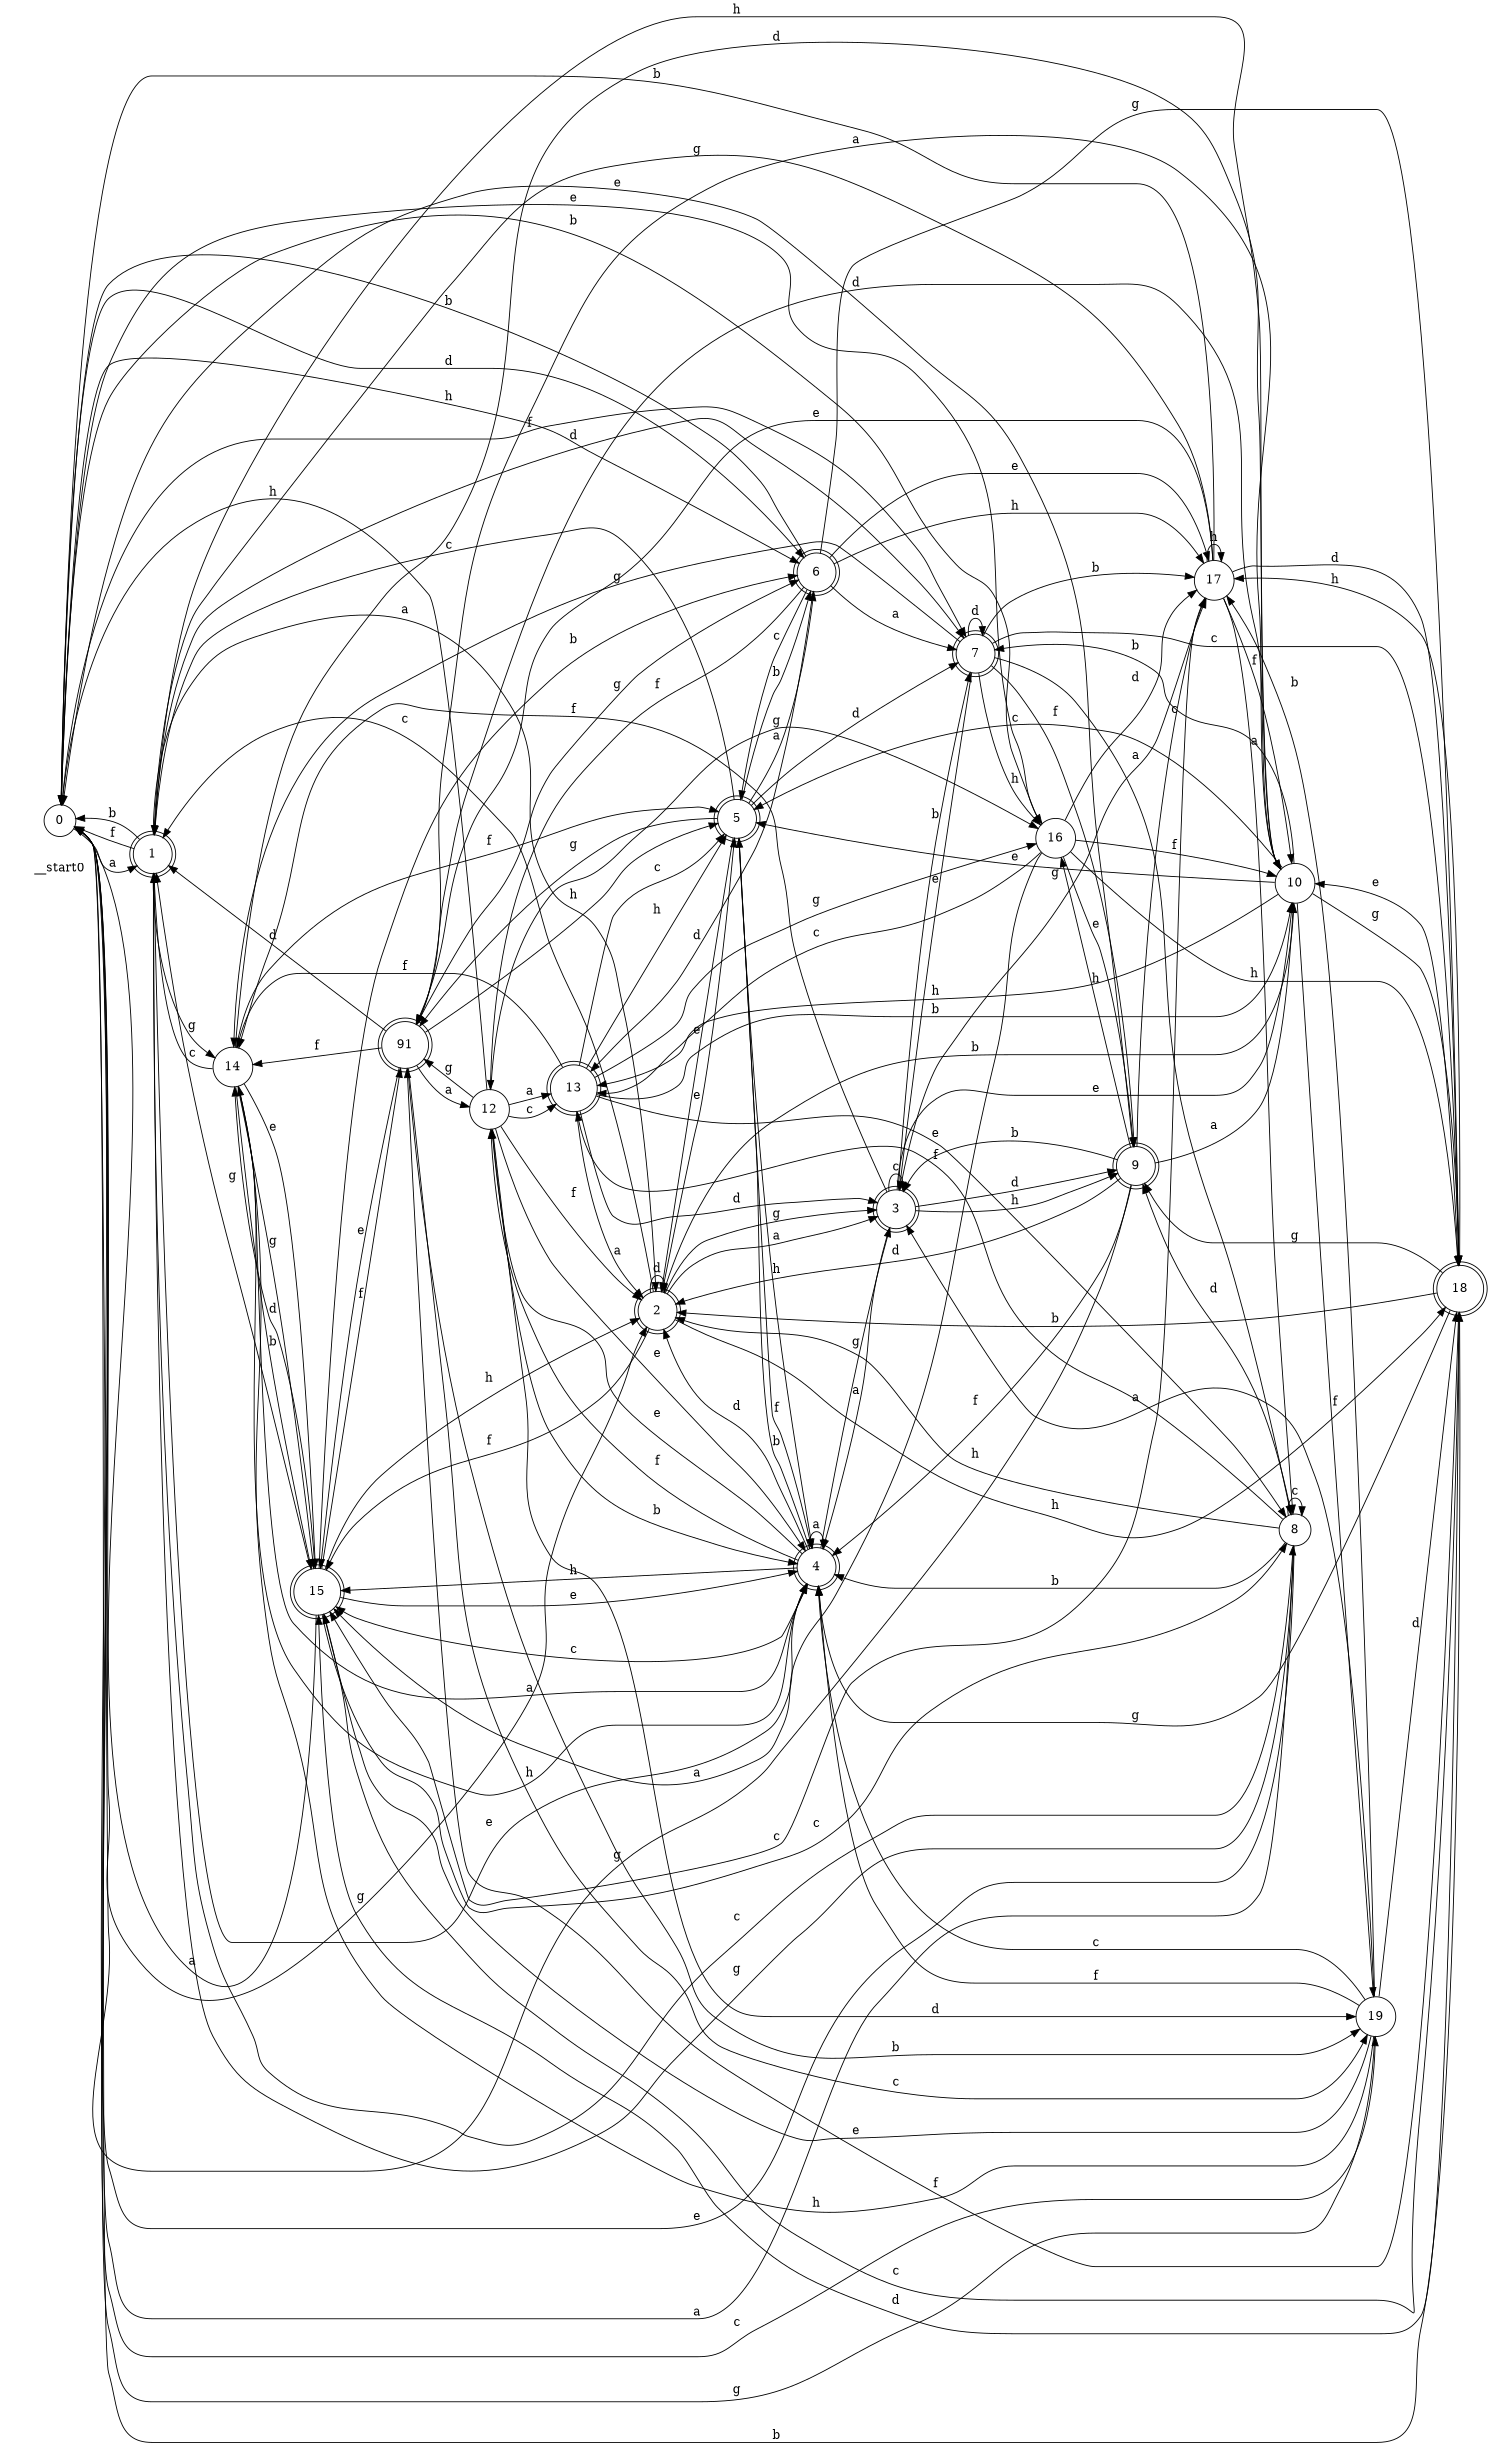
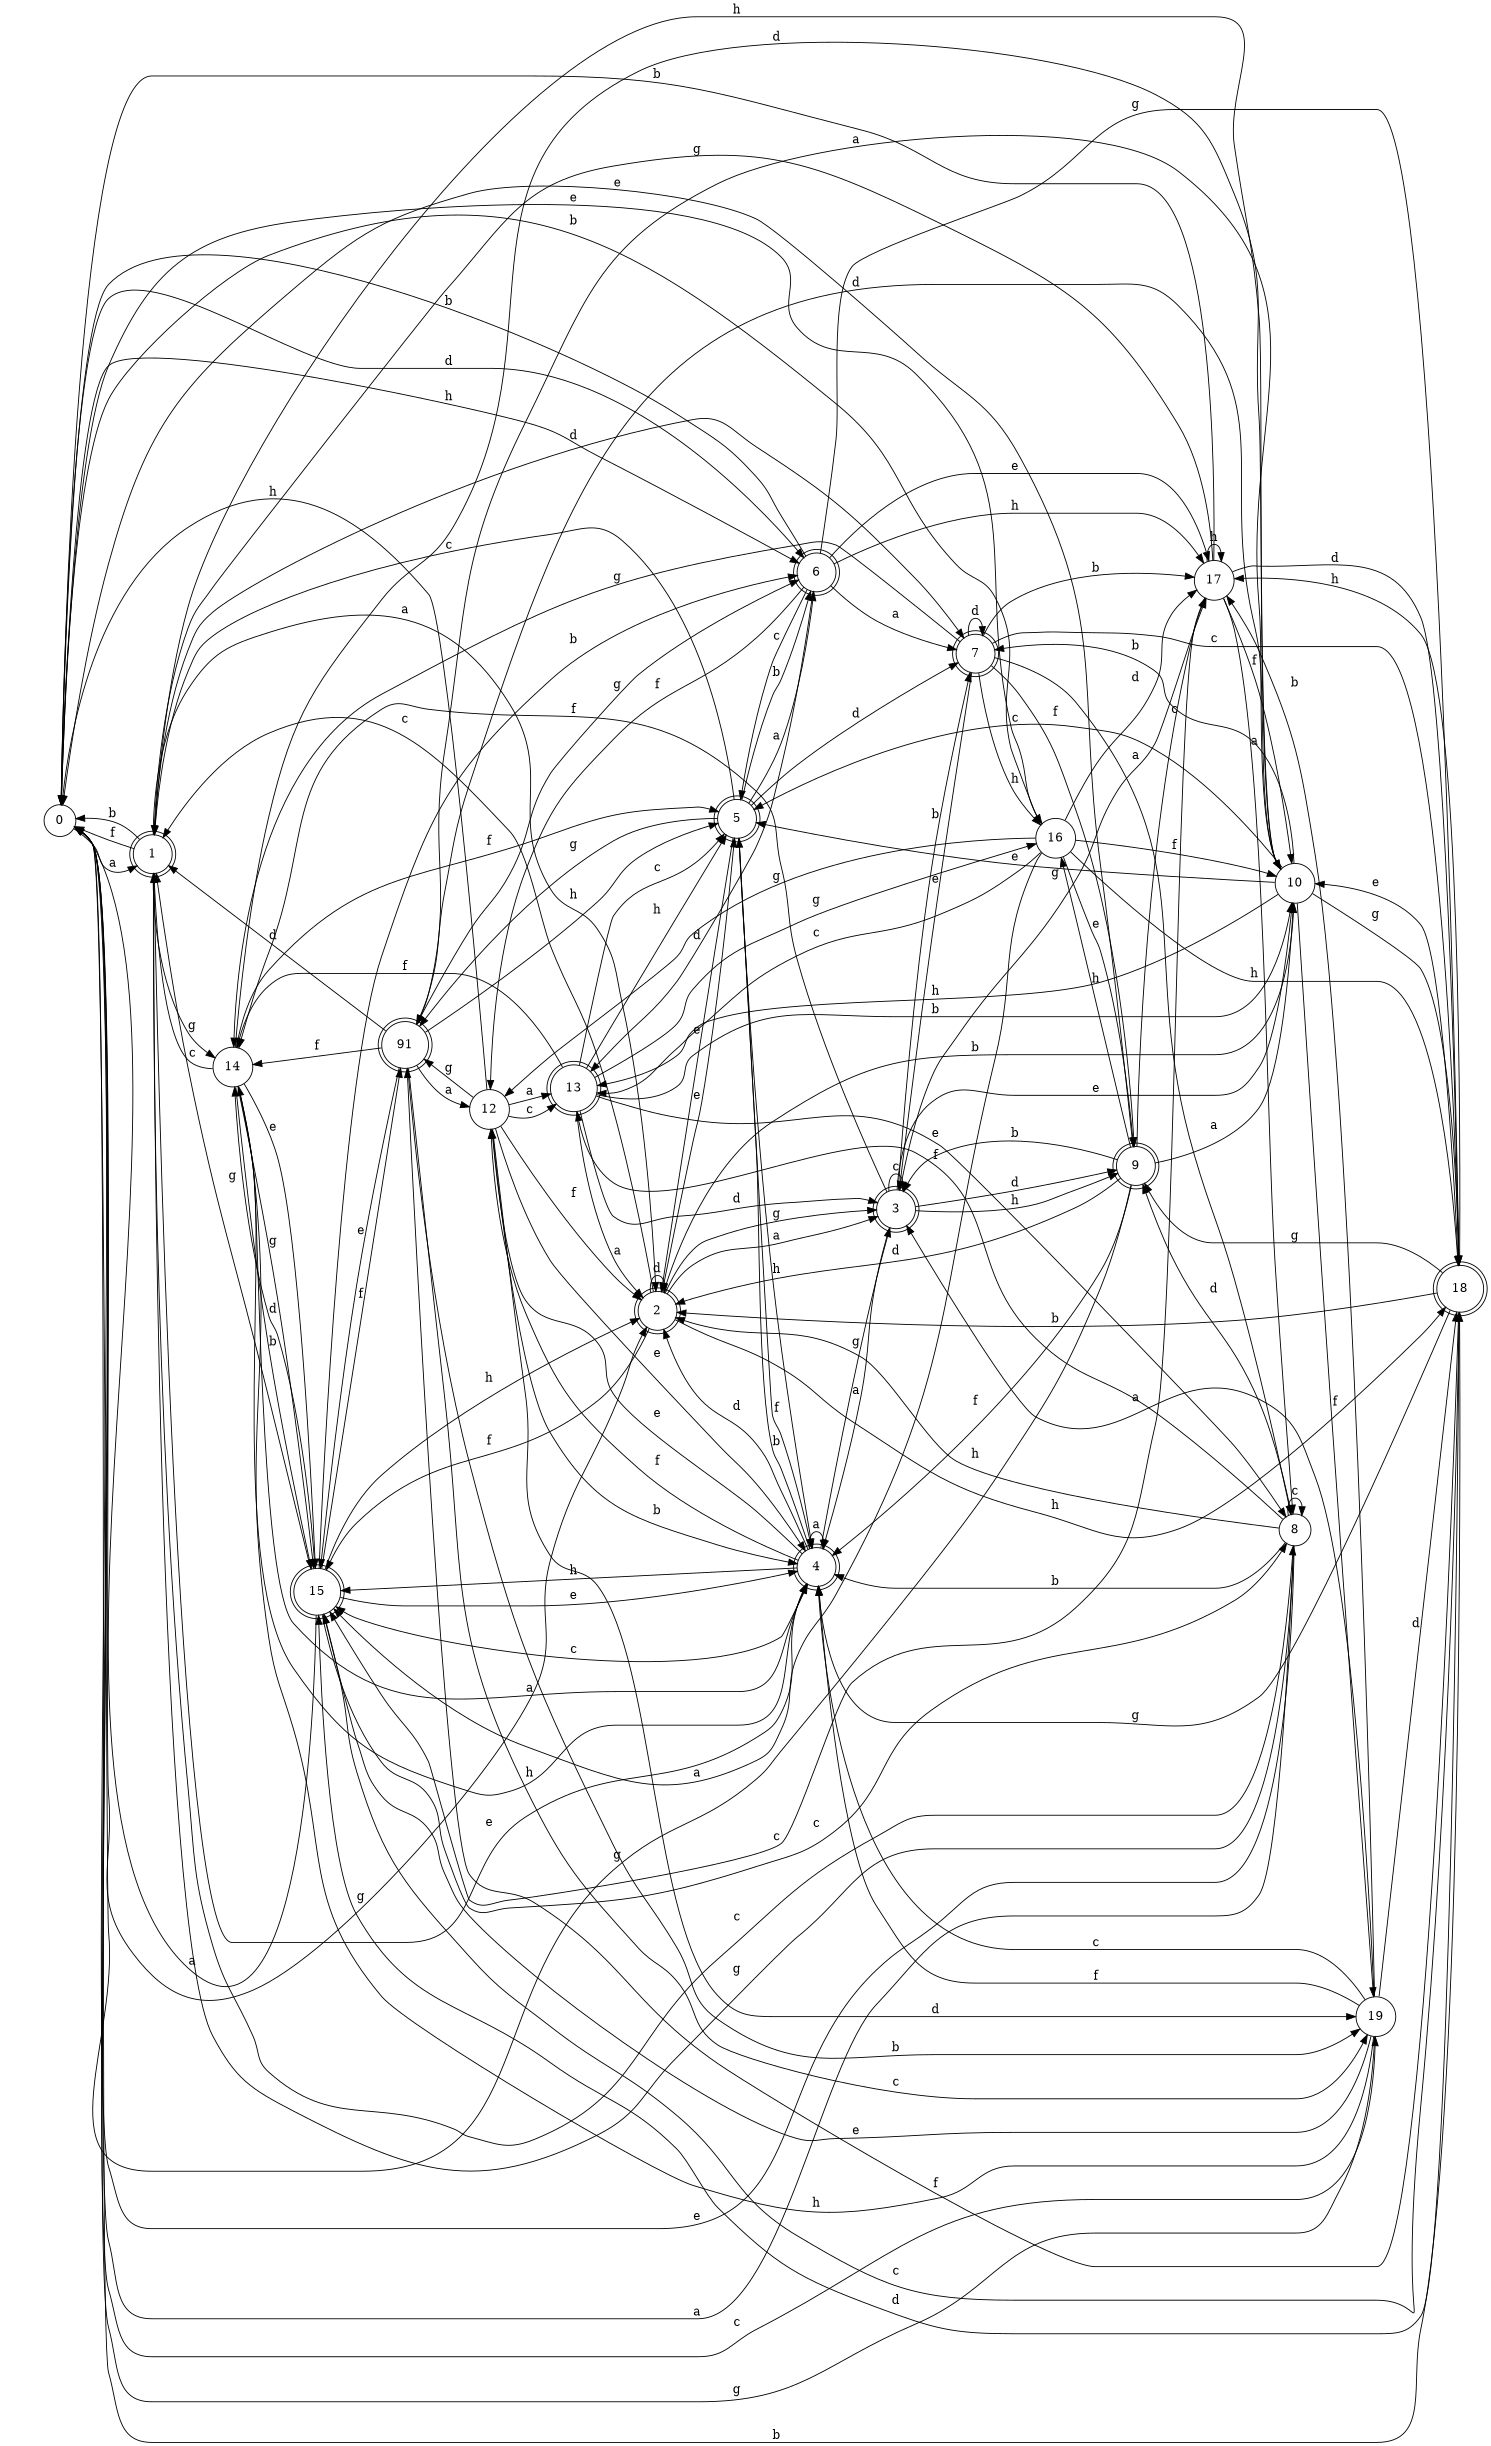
  digraph {
    rankdir=LR
    node [shape=doublecircle color=black fillcolor=white style="rounded,filled"]
-   __start0 [shape=none color="" fillcolor="" style=""]
    n2 [label=0 shape=circle style=filled]
    n3 [label=1]
    n4 [label=2]
    n5 [label=6]
    n6 [label=7]
    n7 [label=16 shape=circle style=filled]
    n8 [label=18]
    n9 [label=19 shape=circle style=filled]
    n10 [label=4]
    n11 [label=8 shape=circle style=filled]
    n12 [label=10 shape=circle style=filled]
    n13 [label=14 shape=circle style=filled]
    n14 [label=3]
    n15 [label=5]
    n16 [label=15]
    n17 [label=17 shape=circle style=filled]
    n18 [label=12 shape=circle style=filled]
    n19 [label=13]
    n20 [label=9]
    n21 [label=91]
    n2 -> n3 [label=a]
    n2 -> n4 [label=g]
    n2 -> n5 [label=d]
    n2 -> n5 [label=h]
-   n2 -> n6 [label=f]
    n2 -> n7 [label=e]
    n2 -> n8 [label=b]
    n2 -> n9 [label=c]
    n3 -> n2 [label=b]
    n3 -> n2 [label=f]
    n3 -> n4 [label=a]
    n3 -> n6 [label=d]
    n3 -> n10 [label=e]
    n3 -> n11 [label=c]
    n3 -> n12 [label=h]
    n3 -> n13 [label=g]
    n4 -> n3 [label=c]
    n4 -> n4 [label=d]
    n4 -> n8 [label=h]
    n4 -> n12 [label=b]
    n4 -> n14 [label=a]
    n4 -> n14 [label=g]
    n4 -> n15 [label=e]
    n4 -> n16 [label=f]
    n5 -> n2 [label=b]
    n5 -> n6 [label=a]
    n5 -> n8 [label=g]
    n5 -> n15 [label=c]
    n5 -> n17 [label=e]
    n5 -> n17 [label=h]
    n5 -> n18 [label=f]
    n5 -> n19 [label=d]
    n6 -> n6 [label=d]
    n6 -> n7 [label=h]
    n6 -> n8 [label=c]
    n6 -> n11 [label=a]
    n6 -> n13 [label=g]
    n6 -> n14 [label=e]
    n6 -> n17 [label=b]
    n6 -> n20 [label=f]
    n7 -> n2 [label=b]
    n7 -> n8 [label=h]
    n7 -> n12 [label=f]
    n7 -> n16 [label=a]
    n7 -> n17 [label=d]
-   n18 -> n7 [label=g]
+   n7 -> n18 [label=g]
    n7 -> n19 [label=c]
    n7 -> n20 [label=e]
    n8 -> n4 [label=b]
    n8 -> n10 [label=g]
    n8 -> n12 [label=e]
    n8 -> n16 [label=c]
    n8 -> n16 [label=d]
    n8 -> n17 [label=h]
    n8 -> n20 [label=g]
    n8 -> n21 [label=f]
    n9 -> n2 [label=g]
    n9 -> n8 [label=d]
    n9 -> n10 [label=c]
    n9 -> n10 [label=f]
    n9 -> n13 [label=h]
    n9 -> n14 [label=a]
    n9 -> n16 [label=e]
    n9 -> n17 [label=b]
    n10 -> n4 [label=d]
    n10 -> n10 [label=a]
    n10 -> n14 [label=g]
    n10 -> n15 [label=b]
    n10 -> n16 [label=c]
    n10 -> n16 [label=h]
    n10 -> n18 [label=e]
    n10 -> n18 [label=f]
    n11 -> n2 [label=a]
    n11 -> n2 [label=e]
    n11 -> n3 [label=g]
    n11 -> n4 [label=h]
    n11 -> n10 [label=b]
    n11 -> n11 [label=c]
    n11 -> n19 [label=f]
    n11 -> n20 [label=d]
    n12 -> n6 [label=b]
    n12 -> n8 [label=g]
    n12 -> n9 [label=f]
    n12 -> n15 [label=c]
    n12 -> n15 [label=e]
    n12 -> n19 [label=h]
    n12 -> n21 [label=a]
    n12 -> n21 [label=d]
    n13 -> n3 [label=c]
    n13 -> n10 [label=a]
    n13 -> n10 [label=h]
    n13 -> n12 [label=d]
    n13 -> n15 [label=f]
    n13 -> n16 [label=b]
    n13 -> n16 [label=e]
    n13 -> n16 [label=g]
    n14 -> n6 [label=b]
    n14 -> n10 [label=a]
    n14 -> n12 [label=e]
    n14 -> n13 [label=f]
    n14 -> n14 [label=c]
    n14 -> n17 [label=g]
    n14 -> n20 [label=d]
    n14 -> n20 [label=h]
    n15 -> n3 [label=c]
    n15 -> n4 [label=e]
    n15 -> n5 [label=a]
    n15 -> n5 [label=b]
    n15 -> n6 [label=d]
    n15 -> n10 [label=f]
    n15 -> n10 [label=h]
    n15 -> n21 [label=g]
    n16 -> n2 [label=a]
    n16 -> n3 [label=g]
    n16 -> n4 [label=h]
    n16 -> n5 [label=b]
    n16 -> n10 [label=e]
    n16 -> n11 [label=c]
    n16 -> n13 [label=d]
    n16 -> n21 [label=f]
    n17 -> n2 [label=b]
    n17 -> n3 [label=g]
    n17 -> n8 [label=d]
    n17 -> n11 [label=a]
    n17 -> n12 [label=f]
    n17 -> n16 [label=c]
    n17 -> n17 [label=h]
-   n17 -> n21 [label=e]
    n18 -> n2 [label=h]
    n18 -> n4 [label=f]
    n18 -> n9 [label=d]
    n18 -> n10 [label=b]
    n18 -> n10 [label=e]
    n18 -> n19 [label=a]
    n18 -> n19 [label=c]
    n18 -> n21 [label=g]
    n19 -> n4 [label=a]
    n19 -> n7 [label=g]
    n19 -> n11 [label=e]
    n19 -> n12 [label=b]
    n19 -> n13 [label=f]
    n19 -> n14 [label=d]
    n19 -> n15 [label=c]
    n19 -> n15 [label=h]
    n20 -> n2 [label=e]
    n20 -> n2 [label=g]
    n20 -> n4 [label=d]
    n20 -> n7 [label=h]
    n20 -> n10 [label=f]
    n20 -> n12 [label=a]
    n20 -> n14 [label=b]
    n20 -> n17 [label=c]
    n21 -> n3 [label=d]
    n21 -> n5 [label=g]
    n21 -> n9 [label=b]
    n21 -> n9 [label=c]
    n21 -> n13 [label=f]
    n21 -> n15 [label=h]
    n21 -> n16 [label=e]
    n21 -> n18 [label=a]
  }
